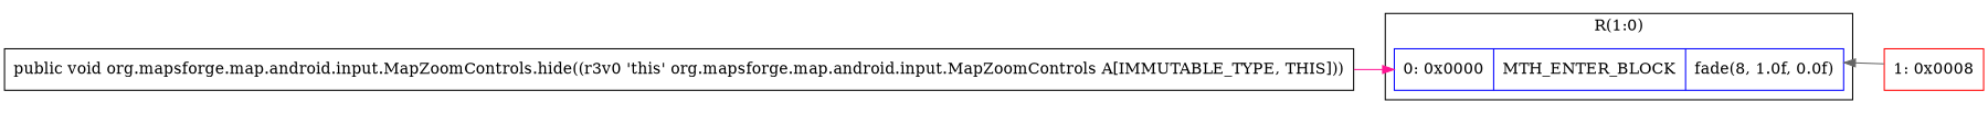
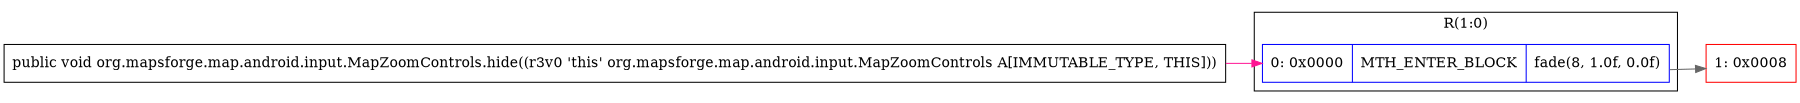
  digraph {
    rankdir=LR
    node [shape=record]
    edge [arrowhead=normal]
    n1 [color=blue label="{0\:\ 0x0000|MTH_ENTER_BLOCK\l|fade(8, 1.0f, 0.0f)\l}"]
    n2 [color=red label="{1\:\ 0x0008}"]
    n3 [label="{public void org.mapsforge.map.android.input.MapZoomControls.hide((r3v0 'this' org.mapsforge.map.android.input.MapZoomControls A[IMMUTABLE_TYPE, THIS])) }"]
    subgraph cluster_1 {
      label="R(1:0)"
      n1
    }
-   n2 -> n1 [color=gray40]
+   n1 -> n2 [color=gray40]
    n3 -> n1 [color=deeppink]
  }
